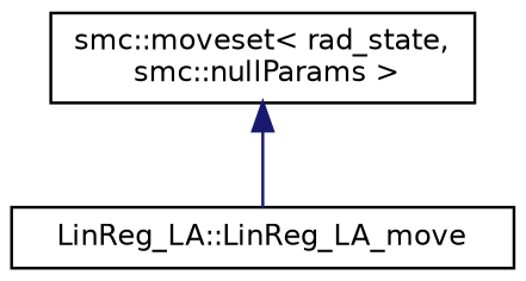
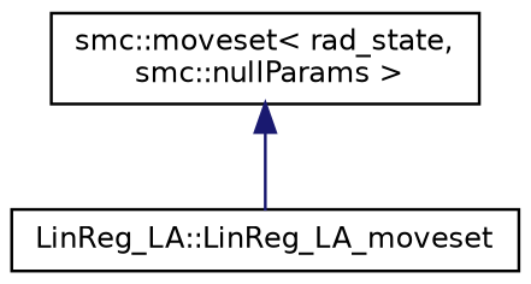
  digraph {
    rankdir=TB
    node [color=black fillcolor=white fontname=Helvetica fontsize=10 shape=record style=filled]
    n1 [height=0.2 label="smc::moveset\< rad_state,\l smc::nullParams \>" width=0.4]
-   n2 [height=0.2 label="LinReg_LA::LinReg_LA_move" width=0.4]
+   n2 [height=0.2 label="LinReg_LA::LinReg_LA_moveset" width=0.4]
    n1 -> n2 [color=midnightblue dir=back fontname=Helvetica fontsize=10 labelfontname=Helvetica labelfontsize=10 style=solid]
  }
